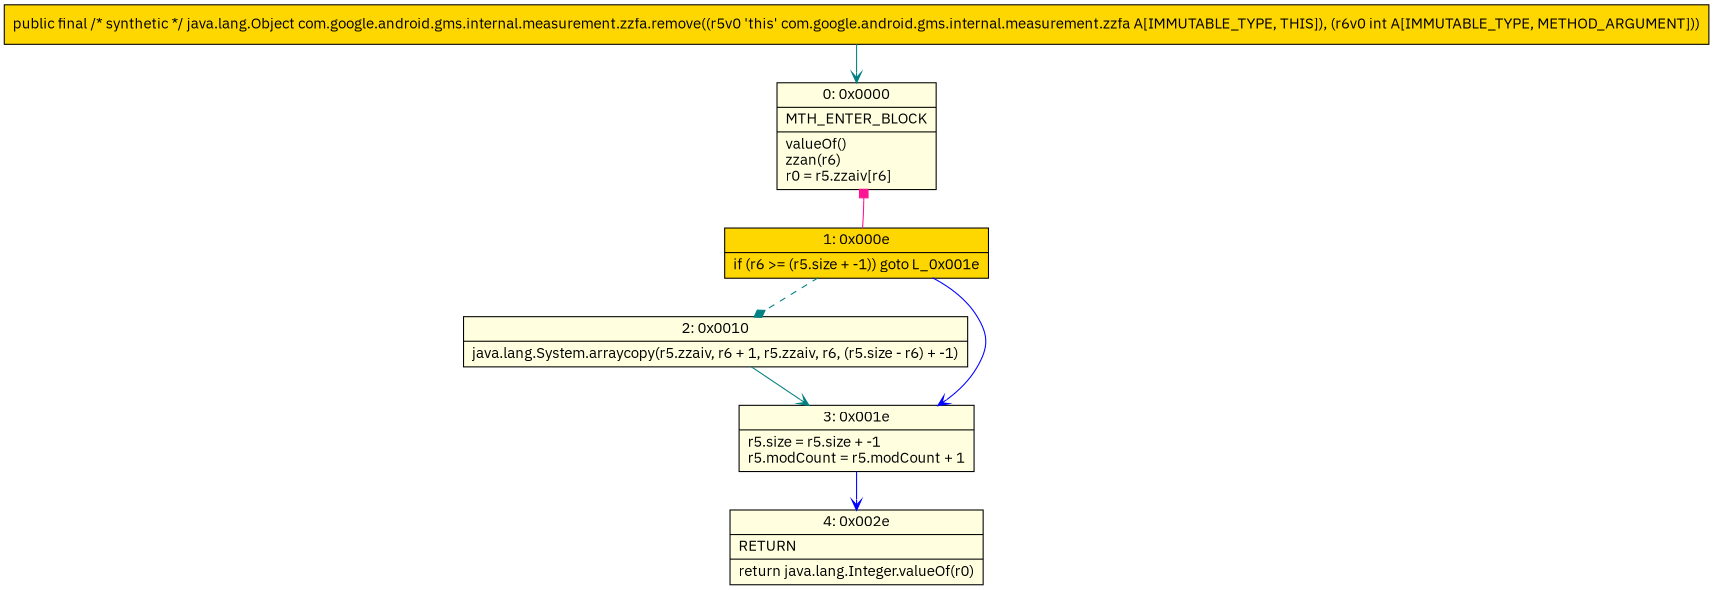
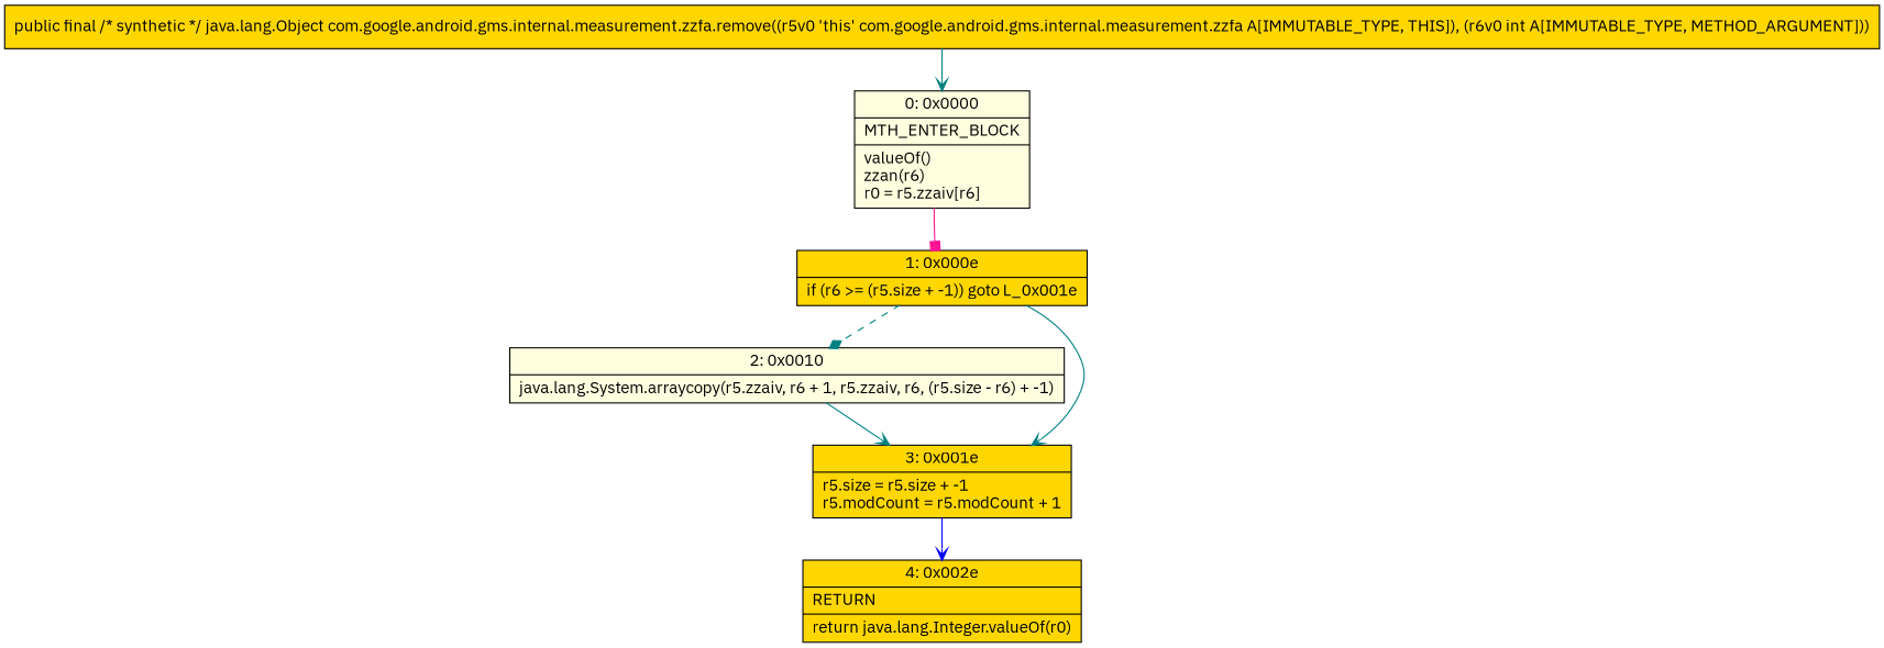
  digraph {
    fontname="IBM Plex Sans"
    node [fillcolor=lightyellow fontname="IBM Plex Sans" shape=record style=filled]
    edge [arrowhead=vee color=teal fontname="IBM Plex Sans"]
    n1 [label="{0\:\ 0x0000|MTH_ENTER_BLOCK\l|valueOf()\lzzan(r6)\lr0 = r5.zzaiv[r6]\l}"]
    n2 [fillcolor=gold label="{1\:\ 0x000e|if (r6 \>= (r5.size + \-1)) goto L_0x001e\l}"]
    n3 [label="{2\:\ 0x0010|java.lang.System.arraycopy(r5.zzaiv, r6 + 1, r5.zzaiv, r6, (r5.size \- r6) + \-1)\l}"]
-   n4 [label="{3\:\ 0x001e|r5.size = r5.size + \-1\lr5.modCount = r5.modCount + 1\l}"]
-   n5 [label="{4\:\ 0x002e|RETURN\l|return java.lang.Integer.valueOf(r0)\l}"]
+   n4 [fillcolor=gold label="{3\:\ 0x001e|r5.size = r5.size + \-1\lr5.modCount = r5.modCount + 1\l}"]
+   n5 [fillcolor=gold label="{4\:\ 0x002e|RETURN\l|return java.lang.Integer.valueOf(r0)\l}"]
    n6 [fillcolor=gold label="{public final \/* synthetic *\/ java.lang.Object com.google.android.gms.internal.measurement.zzfa.remove((r5v0 'this' com.google.android.gms.internal.measurement.zzfa A[IMMUTABLE_TYPE, THIS]), (r6v0 int A[IMMUTABLE_TYPE, METHOD_ARGUMENT])) }"]
-   n2 -> n1 [arrowhead=box color=deeppink]
+   n1 -> n2 [arrowhead=box color=deeppink]
    n2 -> n3 [arrowhead=diamond style=dashed]
-   n2 -> n4 [color=blue]
+   n2 -> n4
    n3 -> n4
    n4 -> n5 [color=blue]
    n6 -> n1
  }
